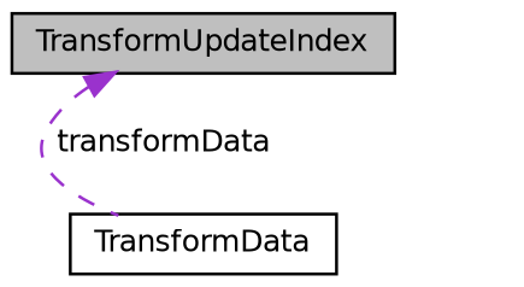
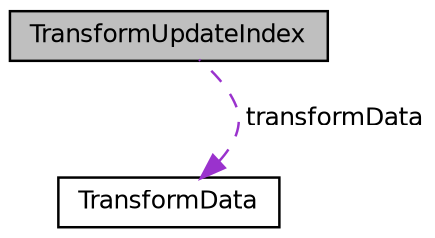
  digraph {
    node [color=black fontname=Helvetica fontsize=10 shape=record style=filled]
    n1 [fillcolor=grey75 fontcolor=black height=0.2 label=TransformUpdateIndex width=0.4]
    n2 [fillcolor=white height=0.2 label=TransformData width=0.4]
-   n1 -> n2 [color=darkorchid3 dir=back fontname=Helvetica fontsize=10 label=" transformData" labelfontname=Helvetica labelfontsize=10 style=dashed]
+   n2 -> n1 [color=darkorchid3 dir=back fontname=Helvetica fontsize=10 label=" transformData" labelfontname=Helvetica labelfontsize=10 style=dashed]
  }
